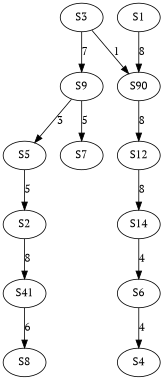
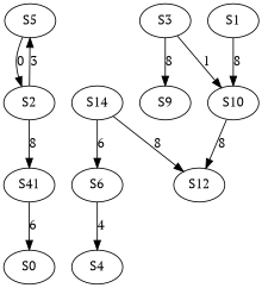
  strict digraph {
    fontname="PT Serif"
    node [fontname="PT Serif"]
    edge [fontname="PT Serif"]
    S5
    S2
    n3 [label=S41]
-   S8
-   S10 [label=S90]
+   S8 [label=S0]
+   S10
    S12
    S3
    S9
    n9 [label=S14]
-   S7
    S6
    S4
    S1
-   S5 -> S2 [label=5]
-   S9 -> S5 [label=3]
+   S5 -> S2 [label=0]
+   S2 -> S5 [label=3]
    S2 -> n3 [label=8]
    n3 -> S8 [label=6]
    S10 -> S12 [label=8]
-   S12 -> n9 [label=8]
+   n9 -> S12 [label=8]
    S3 -> S10 [label=1]
-   S3 -> S9 [label=7]
-   S9 -> S7 [label=5]
-   n9 -> S6 [label=4]
+   S3 -> S9 [label=8]
+   n9 -> S6 [label=6]
    S6 -> S4 [label=4]
    S1 -> S10 [label=8]
  }
